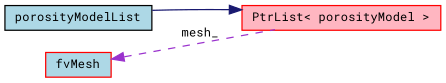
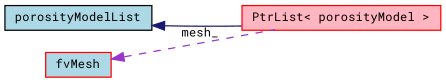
  digraph {
    fontname="Roboto Mono"
    rankdir=LR
    node [color=red fillcolor=lightblue fontname="Roboto Mono" fontsize=10 shape=record style=filled]
    edge [dir=back fontname="Roboto Mono" fontsize=10 labelfontname=FreeSans labelfontsize=10]
    n1 [color=black fontcolor=black height=0.2 label=porosityModelList width=0.4]
    n2 [fillcolor=lightpink height=0.2 label="PtrList\< porosityModel \>" width=0.4]
    n3 [height=0.2 label=fvMesh width=0.4]
-   n2 -> n1 [color=midnightblue style=solid]
+   n1 -> n2 [color=midnightblue style=solid]
    n3 -> n2 [color=darkorchid3 label=" mesh_" style=dashed]
  }
